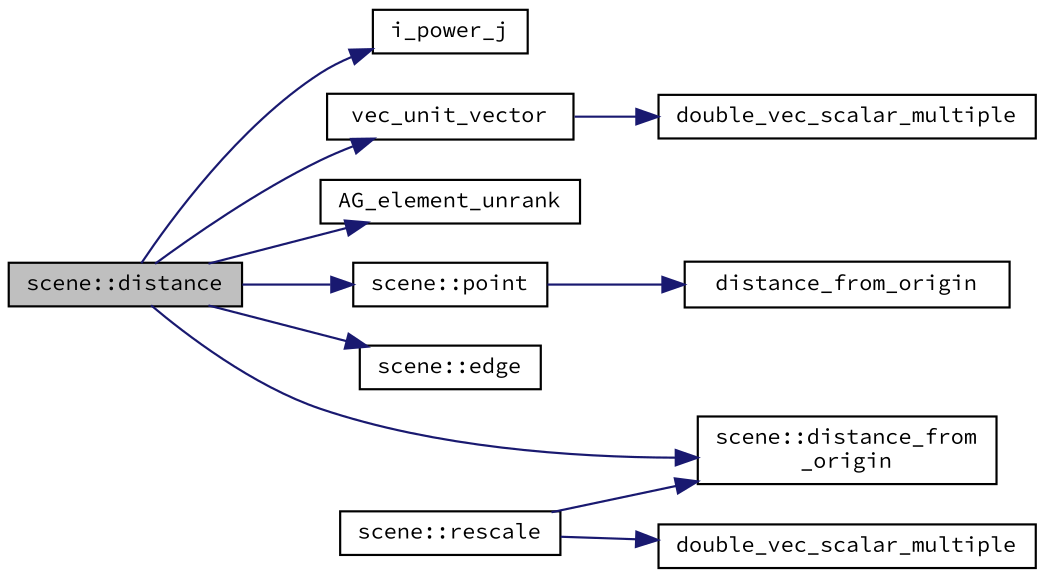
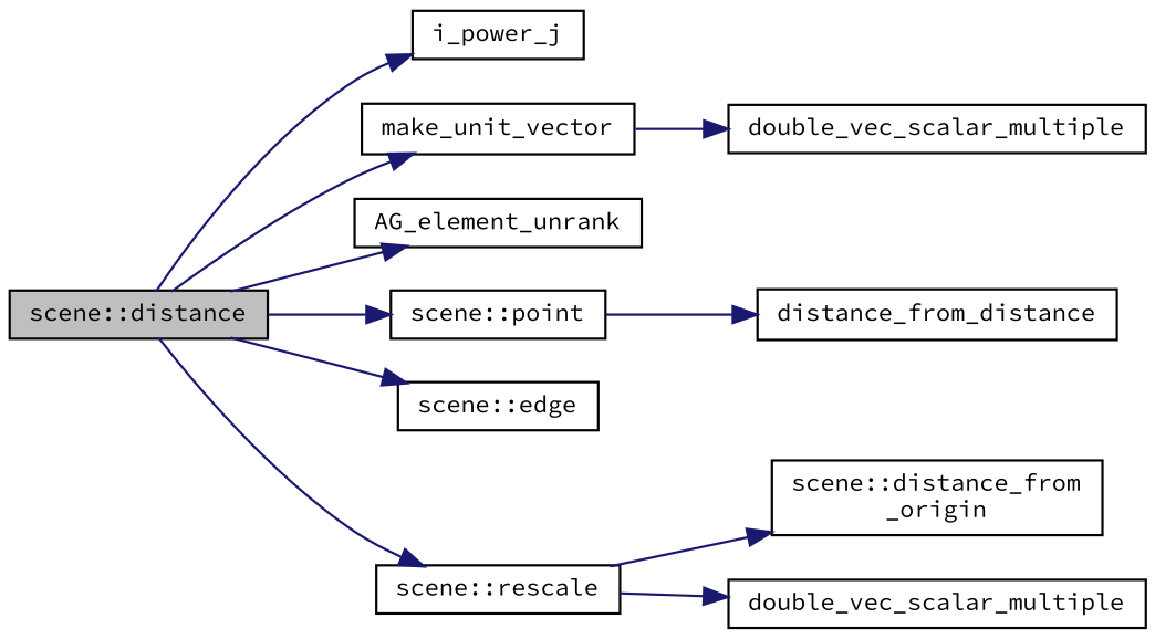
  digraph {
    fontname="Source Code Pro"
    rankdir=LR
    node [color=black fillcolor=white fontname="Source Code Pro" fontsize=10 shape=record style=filled]
    edge [color=midnightblue fontname="Source Code Pro" fontsize=10 labelfontname=Helvetica labelfontsize=10 style=solid]
    n1 [fillcolor=grey75 fontcolor=black height=0.2 label="scene::distance" width=0.4]
    n2 [height=0.2 label=i_power_j width=0.4]
-   n3 [height=0.2 label=vec_unit_vector width=0.4]
+   n3 [height=0.2 label=make_unit_vector width=0.4]
    n4 [height=0.2 label=AG_element_unrank width=0.4]
    n5 [height=0.2 label="scene::point" width=0.4]
    n6 [height=0.2 label="scene::edge" width=0.4]
    n7 [height=0.2 label="scene::rescale" width=0.4]
    n8 [height=0.2 label=double_vec_scalar_multiple width=0.4]
-   n9 [height=0.2 label=distance_from_origin width=0.4]
+   n9 [height=0.2 label=distance_from_distance width=0.4]
    n10 [height=0.2 label="scene::distance_from\l_origin" width=0.4]
    n11 [height=0.2 label=double_vec_scalar_multiple width=0.4]
    n1 -> n2
    n1 -> n3
    n1 -> n4
    n1 -> n5
    n1 -> n6
-   n1 -> n10
+   n1 -> n7
    n3 -> n8
    n5 -> n9
    n7 -> n10
    n7 -> n11
  }
